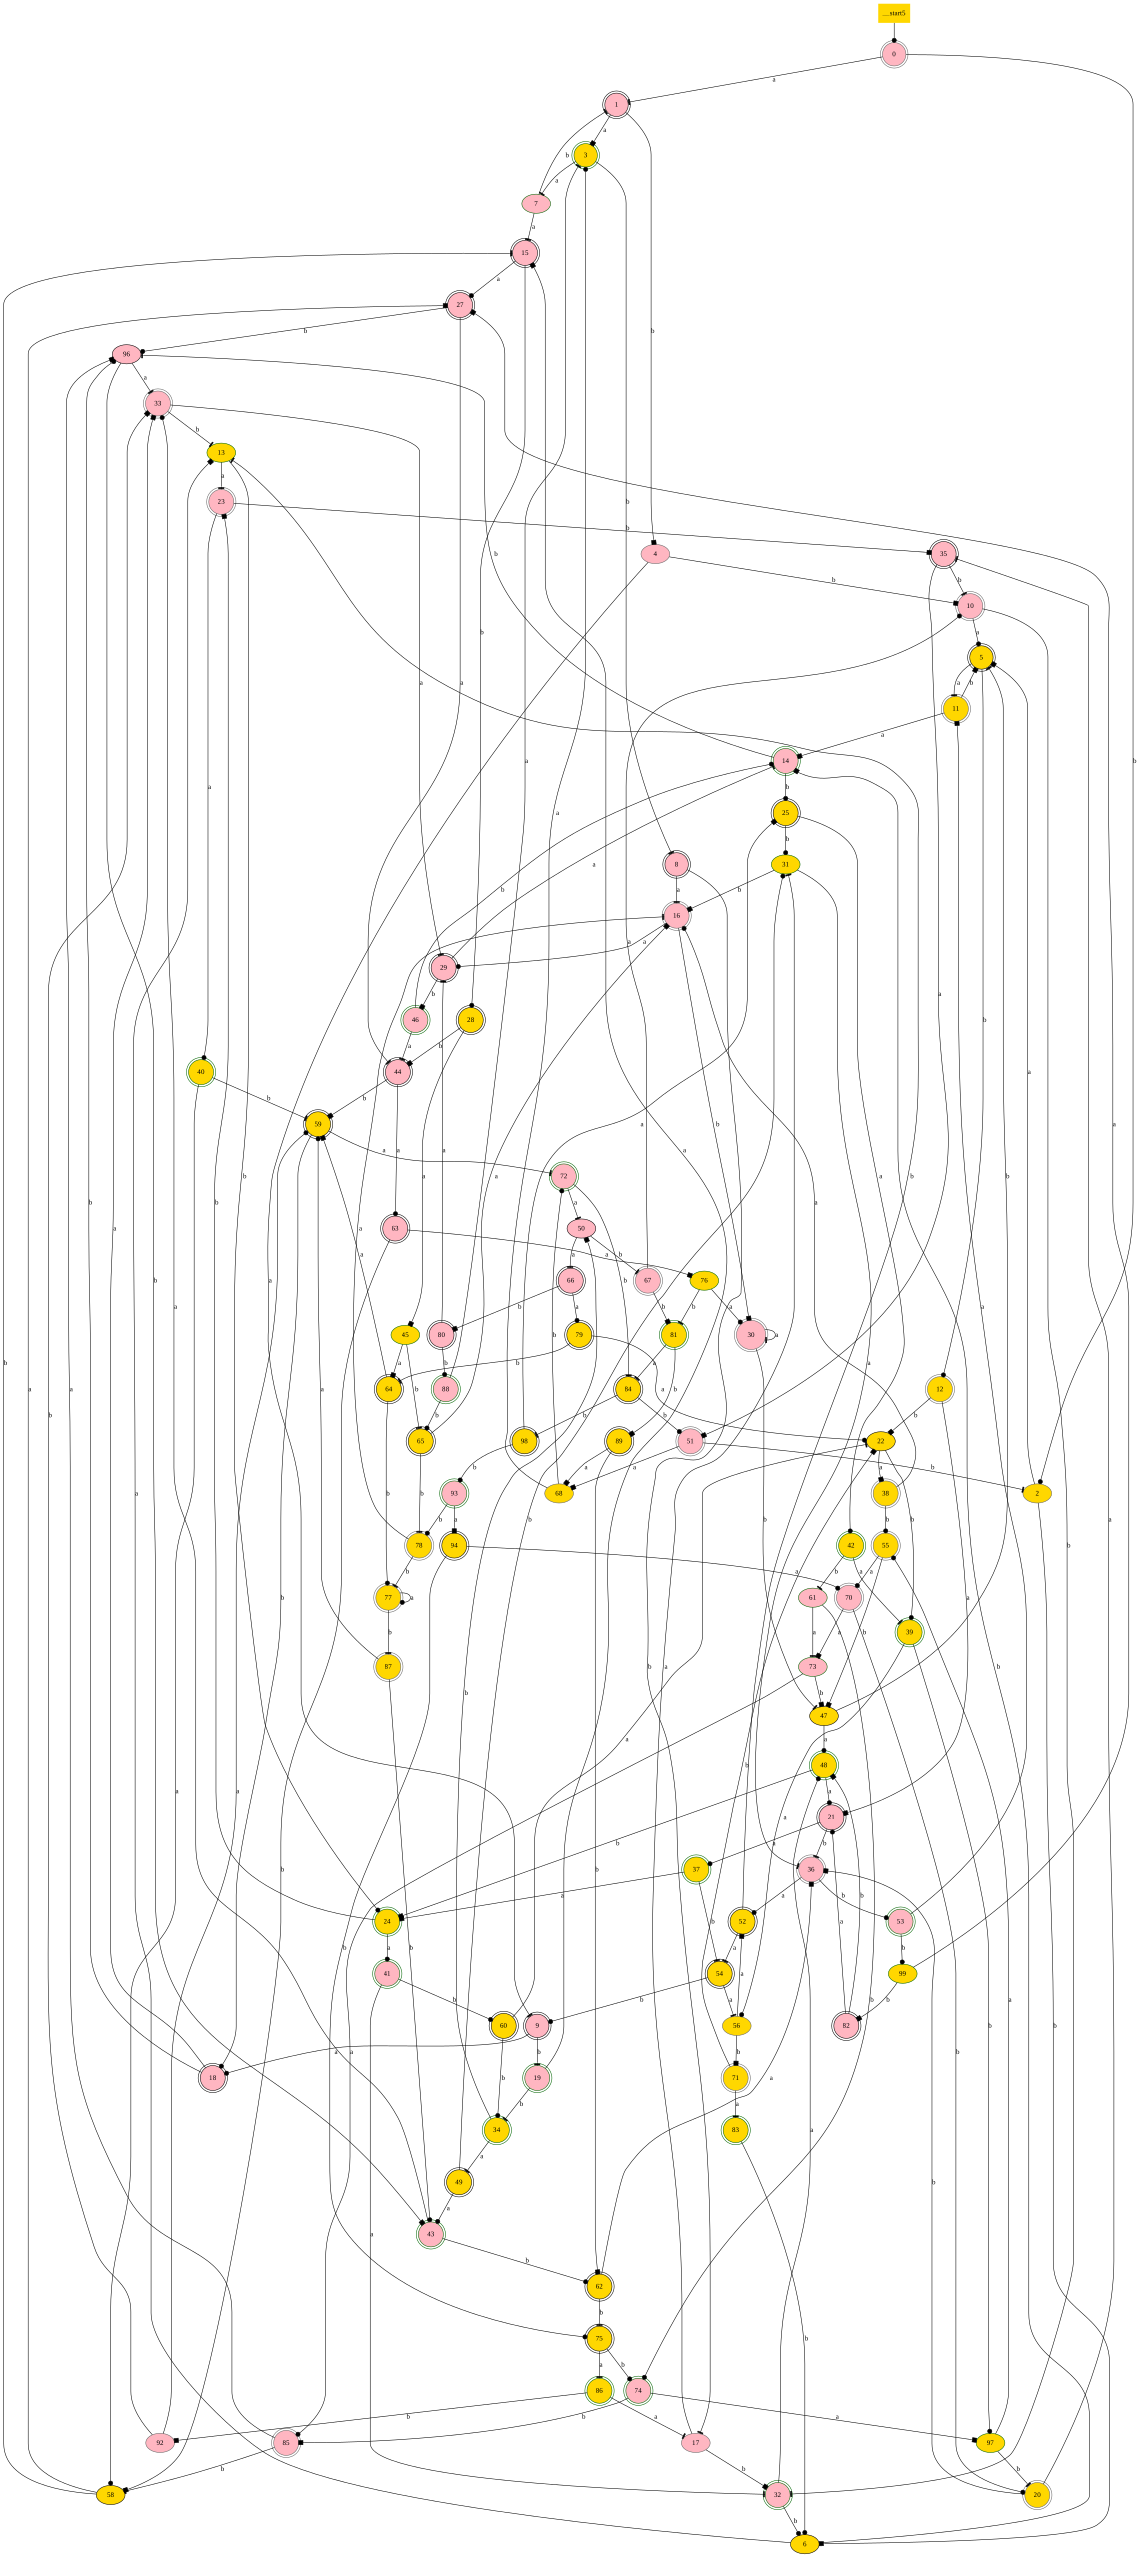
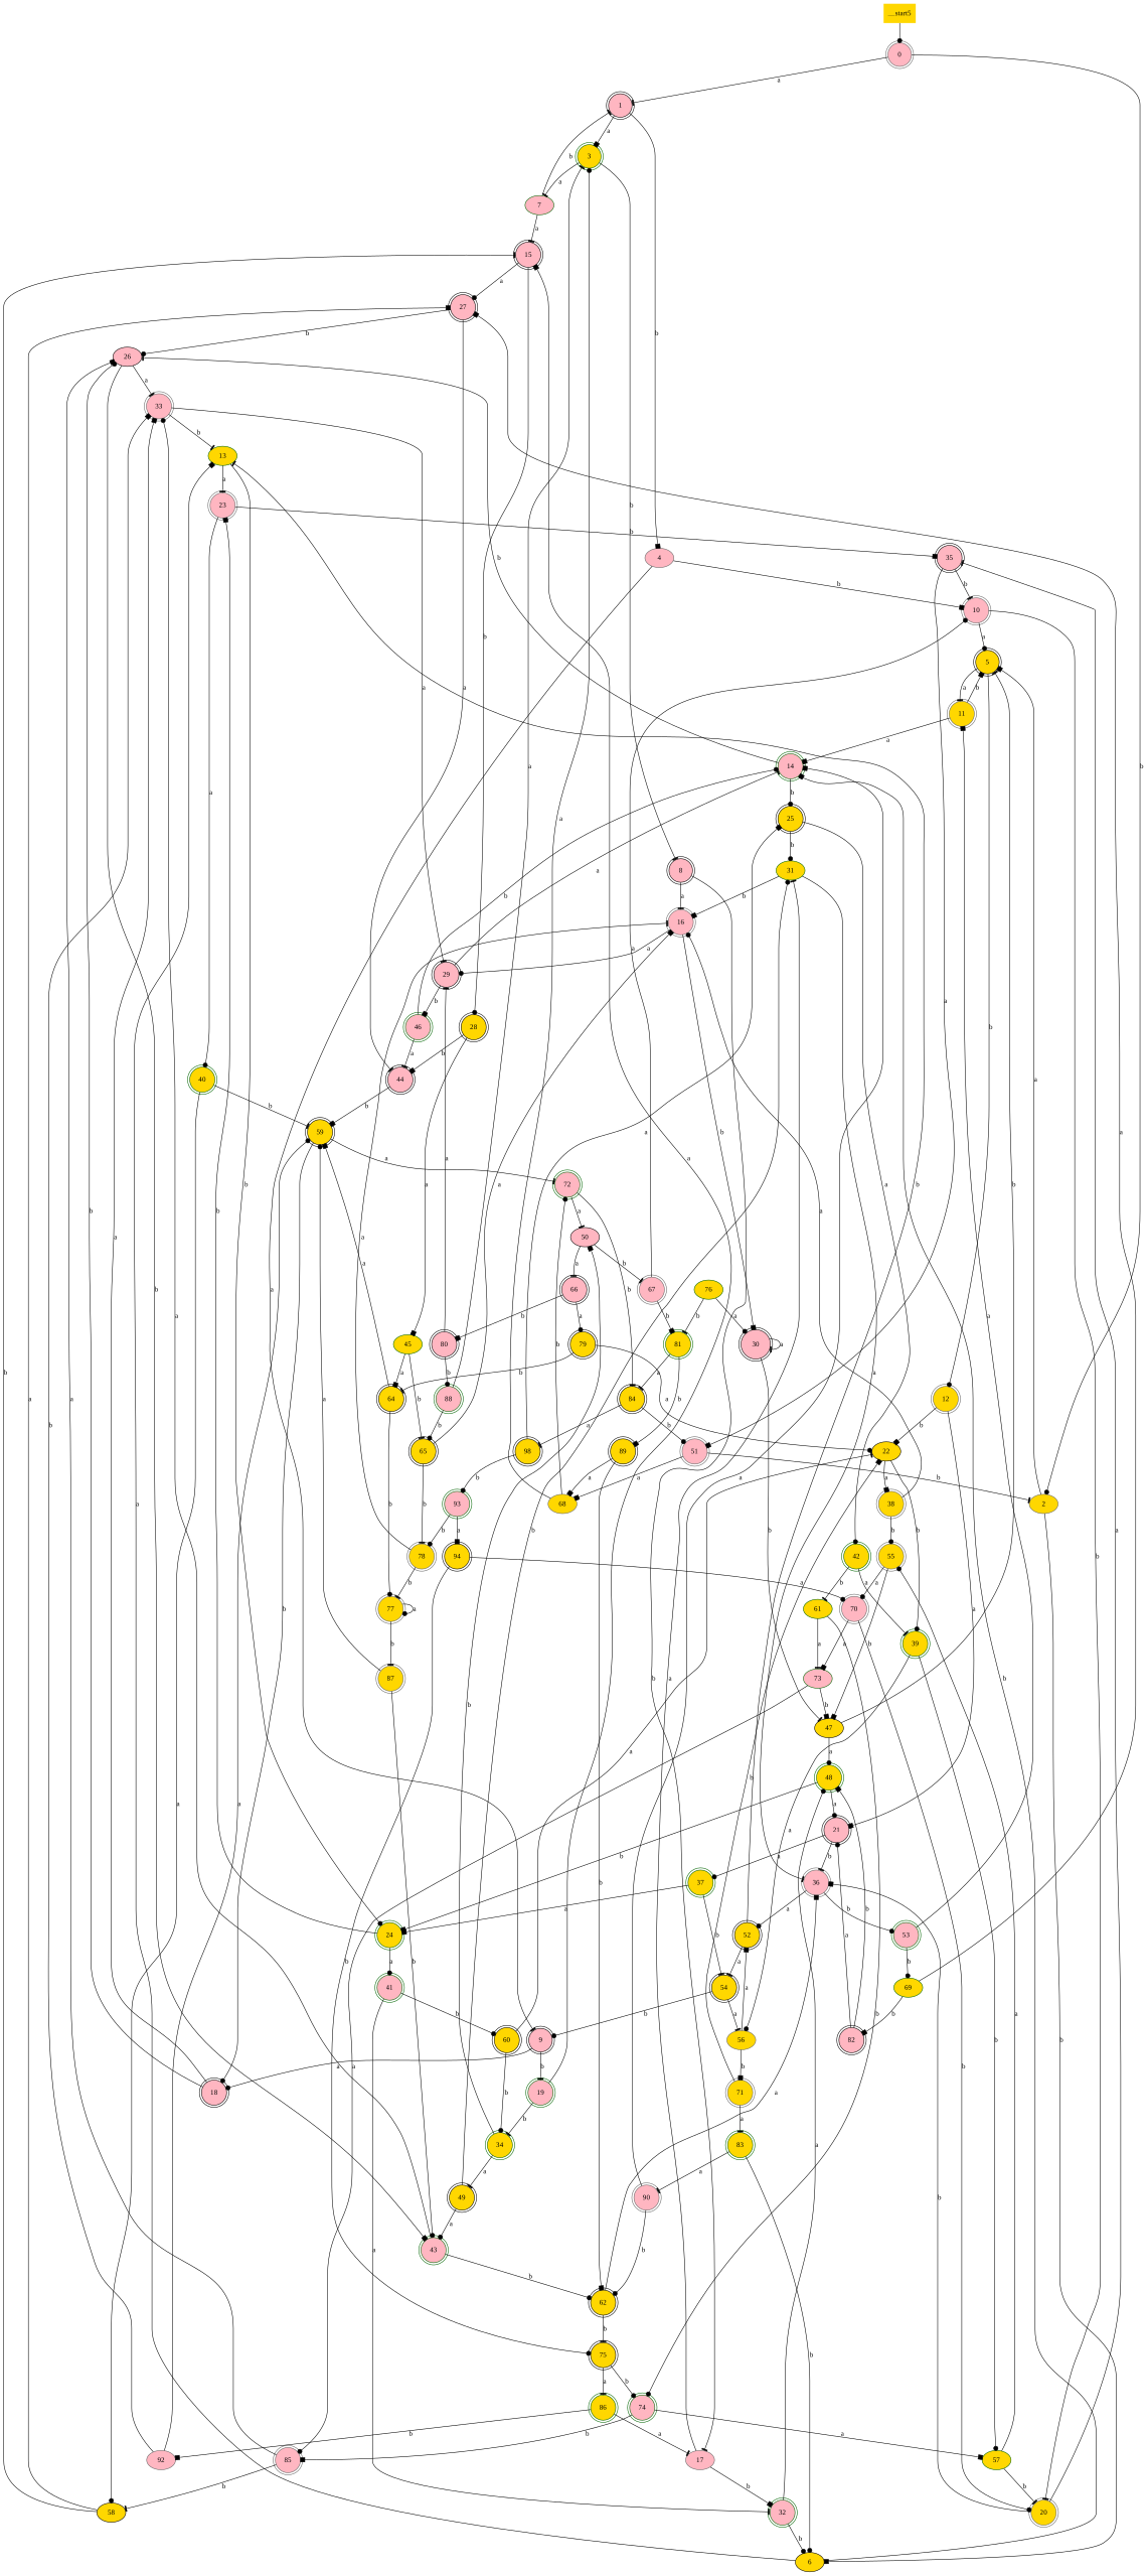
  digraph {
    fontname="Liberation Serif"
    node [color=black fillcolor=gold fontname="Liberation Serif" shape=doublecircle style=filled]
    edge [arrowhead=dot fontname="Liberation Serif"]
    n1 [color=gray40 label=__start5 shape=none]
    0 [color=gray40 fillcolor=lightpink]
    1 [fillcolor=lightpink]
    2 [color=gray40 shape=""]
    3 [color=darkgreen]
    4 [color=gray40 fillcolor=lightpink shape=""]
    5
    6 [shape=""]
    7 [color=darkgreen fillcolor=lightpink shape=""]
    8 [fillcolor=lightpink]
    9 [fillcolor=lightpink]
    10 [color=gray40 fillcolor=lightpink]
    11 [color=gray40]
    12 [color=gray40]
    13 [color=darkgreen shape=""]
    14 [color=darkgreen fillcolor=lightpink]
    15 [fillcolor=lightpink]
    16 [color=gray40 fillcolor=lightpink]
    17 [color=gray40 fillcolor=lightpink shape=""]
    18 [fillcolor=lightpink]
    19 [color=darkgreen fillcolor=lightpink]
    20 [color=gray40]
    21 [fillcolor=lightpink]
    22 [shape=""]
    23 [color=gray40 fillcolor=lightpink]
    24 [color=darkgreen]
    25
-   26 [fillcolor=lightpink label=96 shape=""]
+   26 [fillcolor=lightpink shape=""]
    27 [fillcolor=lightpink]
    28
    29 [fillcolor=lightpink]
-   30 [color=gray40 fillcolor=lightpink]
+   30 [fillcolor=lightpink]
    31 [color=darkgreen shape=""]
    32 [color=darkgreen fillcolor=lightpink]
    33 [color=gray40 fillcolor=lightpink]
    34 [color=darkgreen]
    35 [fillcolor=lightpink]
    36 [color=gray40 fillcolor=lightpink]
    37 [color=darkgreen]
    38 [color=gray40]
    39 [color=darkgreen]
    40 [color=darkgreen]
    41 [color=darkgreen fillcolor=lightpink]
    42 [color=darkgreen]
    43 [color=darkgreen fillcolor=lightpink]
    44 [fillcolor=lightpink]
    45 [color=darkgreen shape=""]
    46 [color=darkgreen fillcolor=lightpink]
    47 [shape=""]
    48 [color=darkgreen]
    49
    50 [fillcolor=lightpink shape=""]
    51 [color=gray40 fillcolor=lightpink]
    52
    53 [color=darkgreen fillcolor=lightpink]
    54
    55 [color=gray40]
    56 [color=gray40 shape=""]
-   57 [color=darkgreen label=97 shape=""]
+   57 [color=darkgreen shape=""]
    58 [shape=""]
    59
    60
-   61 [color=darkgreen fillcolor=lightpink shape=""]
+   61 [color=darkgreen shape=""]
    62
-   63 [fillcolor=lightpink]
    64
    65
    66 [fillcolor=lightpink]
    67 [color=gray40 fillcolor=lightpink]
    68 [color=gray40 shape=""]
-   69 [color=darkgreen label=99 shape=""]
+   69 [color=darkgreen shape=""]
    70 [color=gray40 fillcolor=lightpink]
    71 [color=gray40]
    72 [color=darkgreen fillcolor=lightpink]
    73 [color=darkgreen fillcolor=lightpink shape=""]
    74 [color=darkgreen fillcolor=lightpink]
    75
    76 [color=darkgreen shape=""]
    77 [color=gray40]
    78 [color=gray40]
    79
    80 [fillcolor=lightpink]
    81 [color=darkgreen]
    82 [fillcolor=lightpink]
    83 [color=darkgreen]
    84
    85 [color=gray40 fillcolor=lightpink]
    86 [color=darkgreen]
    87 [color=gray40]
    88 [color=darkgreen fillcolor=lightpink]
    89
+   90 [color=gray40 fillcolor=lightpink]
    n93 [label=98]
    92 [color=gray40 fillcolor=lightpink shape=""]
    93 [color=darkgreen fillcolor=lightpink]
    94
    n1 -> 0
    0 -> 1 [arrowhead=tee label=a]
    0 -> 2 [label=b]
    1 -> 3 [arrowhead=box label=a]
    1 -> 4 [arrowhead=box label=b]
    2 -> 5 [arrowhead=box label=a]
    2 -> 6 [arrowhead=box label=b]
    3 -> 7 [arrowhead=tee label=a]
    3 -> 8 [arrowhead=tee label=b]
    4 -> 9 [arrowhead=tee label=a]
    4 -> 10 [arrowhead=box label=b]
    5 -> 11 [arrowhead=tee label=a]
    5 -> 12 [label=b]
    6 -> 13 [arrowhead=box label=a]
    6 -> 14 [arrowhead=box label=b]
    7 -> 1 [arrowhead=tee label=b]
    7 -> 15 [arrowhead=tee label=a]
    8 -> 16 [arrowhead=tee label=a]
    8 -> 17 [arrowhead=tee label=b]
    9 -> 18 [label=a]
    9 -> 19 [arrowhead=tee label=b]
    10 -> 5 [label=a]
-   10 -> 32 [arrowhead=tee label=b]
+   10 -> 20 [arrowhead=tee label=b]
    11 -> 5 [arrowhead=box label=b]
    11 -> 14 [arrowhead=box label=a]
    12 -> 21 [arrowhead=box label=a]
    12 -> 22 [arrowhead=box label=b]
    13 -> 23 [arrowhead=tee label=a]
    13 -> 24 [label=b]
    14 -> 25 [label=b]
    14 -> 26 [arrowhead=tee label=b]
    15 -> 27 [label=a]
    15 -> 28 [label=b]
    16 -> 29 [label=a]
    16 -> 30 [arrowhead=box label=b]
    17 -> 31 [arrowhead=tee label=a]
    17 -> 32 [arrowhead=box label=b]
    18 -> 26 [label=b]
    18 -> 33 [arrowhead=box label=a]
    19 -> 15 [arrowhead=box label=a]
    19 -> 34 [arrowhead=tee label=b]
    20 -> 35 [arrowhead=tee label=a]
    20 -> 36 [arrowhead=box label=b]
    21 -> 36 [arrowhead=tee label=b]
    21 -> 37 [label=a]
    22 -> 38 [arrowhead=box label=a]
    22 -> 39 [label=b]
    23 -> 35 [arrowhead=box label=b]
    23 -> 40 [label=a]
    24 -> 23 [arrowhead=box label=b]
    24 -> 41 [label=a]
    25 -> 31 [label=b]
    25 -> 42 [label=a]
    26 -> 33 [arrowhead=tee label=a]
    26 -> 43 [arrowhead=box label=b]
    27 -> 26 [label=b]
    27 -> 44 [arrowhead=tee label=a]
    28 -> 44 [arrowhead=box label=b]
    28 -> 45 [arrowhead=box label=a]
    29 -> 14 [arrowhead=tee label=a]
    29 -> 46 [arrowhead=box label=b]
    30 -> 30 [arrowhead=tee label=a]
    30 -> 47 [arrowhead=tee label=b]
    31 -> 16 [arrowhead=box label=b]
    31 -> 36 [arrowhead=tee label=a]
    32 -> 6 [label=b]
    32 -> 48 [label=a]
    33 -> 13 [arrowhead=tee label=b]
    33 -> 29 [arrowhead=tee label=a]
    34 -> 49 [arrowhead=tee label=a]
    34 -> 50 [arrowhead=box label=b]
    35 -> 10 [arrowhead=tee label=b]
    35 -> 51 [arrowhead=box label=a]
    36 -> 52 [label=a]
    36 -> 53 [label=b]
    37 -> 24 [arrowhead=box label=a]
    37 -> 54 [arrowhead=tee label=b]
    38 -> 16 [label=a]
    38 -> 55 [label=b]
    39 -> 56 [label=a]
    39 -> 57 [label=b]
    40 -> 58 [label=a]
    40 -> 59 [arrowhead=tee label=b]
    41 -> 32 [arrowhead=tee label=a]
    41 -> 60 [label=b]
    42 -> 39 [arrowhead=tee label=a]
    42 -> 61 [arrowhead=tee label=b]
    43 -> 33 [label=a]
    43 -> 62 [label=b]
    44 -> 59 [arrowhead=box label=b]
-   44 -> 63 [label=a]
    45 -> 64 [arrowhead=box label=a]
    45 -> 65 [arrowhead=tee label=b]
    46 -> 14 [label=b]
    46 -> 44 [arrowhead=tee label=a]
    47 -> 5 [arrowhead=tee label=b]
    47 -> 48 [label=a]
    48 -> 21 [label=a]
    48 -> 24 [arrowhead=box label=b]
    49 -> 31 [label=b]
    49 -> 43 [label=a]
    50 -> 66 [arrowhead=tee label=a]
    50 -> 67 [arrowhead=tee label=b]
    51 -> 2 [arrowhead=tee label=b]
    51 -> 68 [arrowhead=box label=a]
    52 -> 13 [arrowhead=tee label=b]
    52 -> 54 [arrowhead=tee label=a]
    53 -> 11 [arrowhead=box label=a]
    53 -> 69 [label=b]
    54 -> 9 [label=b]
    54 -> 56 [arrowhead=tee label=a]
    55 -> 47 [arrowhead=box label=b]
    55 -> 70 [label=a]
    56 -> 52 [arrowhead=box label=a]
    56 -> 71 [arrowhead=box label=b]
    57 -> 20 [arrowhead=tee label=b]
    57 -> 55 [label=a]
    58 -> 15 [arrowhead=tee label=b]
    58 -> 27 [arrowhead=box label=a]
    59 -> 18 [label=b]
    59 -> 72 [arrowhead=tee label=a]
    60 -> 22 [arrowhead=tee label=a]
    60 -> 34 [label=b]
    61 -> 73 [arrowhead=tee label=a]
    61 -> 74 [label=b]
    62 -> 36 [arrowhead=box label=a]
    62 -> 75 [arrowhead=tee label=b]
-   63 -> 58 [arrowhead=box label=b]
-   63 -> 76 [arrowhead=box label=a]
    64 -> 59 [arrowhead=box label=a]
    64 -> 77 [label=b]
    65 -> 16 [arrowhead=box label=a]
    65 -> 78 [arrowhead=tee label=b]
    66 -> 79 [label=a]
    66 -> 80 [arrowhead=box label=b]
    67 -> 10 [label=a]
    67 -> 81 [arrowhead=box label=b]
    68 -> 3 [label=a]
    68 -> 72 [label=b]
    69 -> 27 [arrowhead=box label=a]
    69 -> 82 [arrowhead=box label=b]
    70 -> 20 [label=b]
    70 -> 73 [arrowhead=box label=a]
    71 -> 22 [arrowhead=box label=b]
    71 -> 83 [arrowhead=tee label=a]
    72 -> 50 [arrowhead=tee label=a]
    72 -> 84 [arrowhead=tee label=b]
    73 -> 47 [arrowhead=box label=b]
    73 -> 85 [label=a]
    74 -> 57 [arrowhead=box label=a]
    74 -> 85 [arrowhead=box label=b]
    75 -> 74 [label=b]
    75 -> 86 [arrowhead=tee label=a]
    76 -> 30 [label=a]
    76 -> 81 [arrowhead=tee label=b]
    77 -> 77 [label=a]
    77 -> 87 [arrowhead=tee label=b]
    78 -> 16 [arrowhead=tee label=a]
    78 -> 77 [arrowhead=tee label=b]
    79 -> 22 [label=a]
    79 -> 64 [arrowhead=tee label=b]
    80 -> 29 [arrowhead=tee label=a]
    80 -> 88 [label=b]
    81 -> 84 [arrowhead=tee label=a]
    81 -> 89 [arrowhead=box label=b]
    82 -> 21 [label=a]
    82 -> 48 [arrowhead=box label=b]
    83 -> 6 [label=b]
+   83 -> 90 [arrowhead=tee label=a]
    84 -> 51 [label=b]
-   84 -> n93 [arrowhead=tee label=b]
+   84 -> n93 [arrowhead=tee label=a]
    85 -> 26 [arrowhead=box label=a]
    85 -> 58 [arrowhead=tee label=b]
    86 -> 17 [arrowhead=tee label=a]
    86 -> 92 [arrowhead=box label=b]
    87 -> 43 [label=b]
    87 -> 59 [label=a]
    88 -> 3 [arrowhead=tee label=a]
    88 -> 65 [label=b]
    89 -> 62 [arrowhead=box label=b]
    89 -> 68 [arrowhead=box label=a]
+   90 -> 14 [arrowhead=box label=a]
+   90 -> 62 [label=b]
    n93 -> 25 [arrowhead=box label=a]
    n93 -> 93 [label=b]
    92 -> 33 [arrowhead=box label=b]
    92 -> 59 [label=a]
    93 -> 78 [label=b]
    93 -> 94 [arrowhead=box label=a]
    94 -> 70 [label=a]
    94 -> 75 [label=b]
  }
